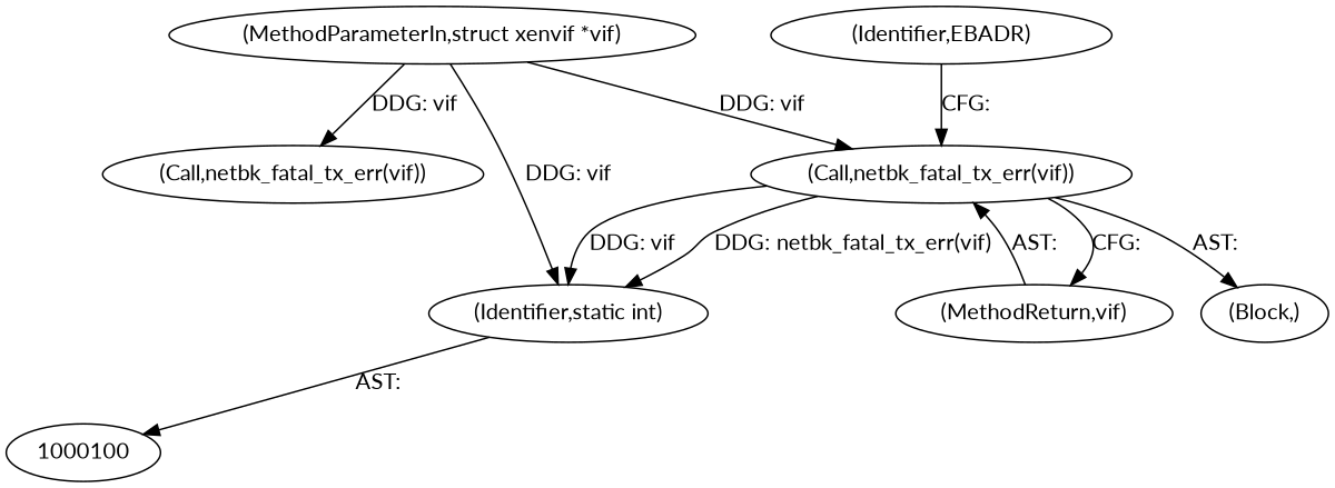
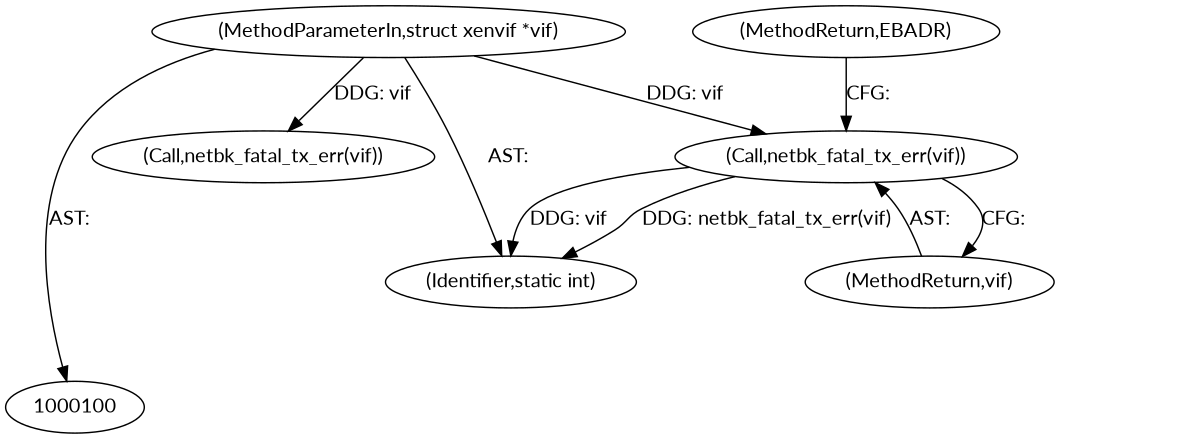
  digraph {
    fontname=Lato
    node [fontname=Lato]
    edge [fontname=Lato]
    n1 [label="(Call,netbk_fatal_tx_err(vif))"]
-   n2 [label="(Block,)"]
    n3 [label="(Identifier,static int)"]
    n4 [label="(MethodReturn,vif)"]
    n5 [label="(MethodParameterIn,struct xenvif *vif)"]
    n6 [label="(Call,netbk_fatal_tx_err(vif))"]
    1000100
-   n8 [label="(Identifier,EBADR)"]
-   n1 -> n2 [label="AST: "]
+   n8 [label="(MethodReturn,EBADR)"]
    n1 -> n3 [label="DDG: netbk_fatal_tx_err(vif)"]
    n1 -> n3 [label="DDG: vif"]
    n1 -> n4 [label="CFG: "]
    n4 -> n1 [label="AST: "]
    n5 -> n1 [label="DDG: vif"]
-   n5 -> n3 [label="DDG: vif"]
+   n5 -> n3 [label="AST: "]
    n5 -> n6 [label="DDG: vif"]
-   n3 -> 1000100 [label="AST: "]
+   n5 -> 1000100 [label="AST: "]
    n8 -> n1 [label="CFG: "]
  }
